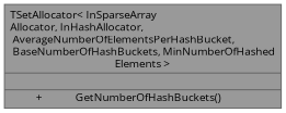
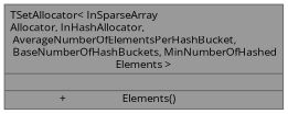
  digraph {
    rankdir=LR
    fontname="Open Sans"
-   n1 [color=gray40 fillcolor=grey60 fontcolor=black fontname="Open Sans" fontsize=10 height=0.2 label=<<TABLE CELLBORDER="0" BORDER="1"><TR><TD COLSPAN="2" CELLPADDING="1" CELLSPACING="0">TSetAllocator&lt; InSparseArray<BR ALIGN="LEFT"/>Allocator, InHashAllocator,<BR ALIGN="LEFT"/> AverageNumberOfElementsPerHashBucket,<BR ALIGN="LEFT"/> BaseNumberOfHashBuckets, MinNumberOfHashed<BR ALIGN="LEFT"/>Elements &gt;</TD></TR> <HR/> <TR><TD COLSPAN="2" CELLPADDING="1" CELLSPACING="0">&nbsp;</TD></TR> <HR/> <TR><TD VALIGN="top" CELLPADDING="1" CELLSPACING="0">+</TD><TD VALIGN="top" ALIGN="LEFT" CELLPADDING="1" CELLSPACING="0">GetNumberOfHashBuckets()<BR ALIGN="LEFT"/></TD></TR> </TABLE>> shape=plain style=filled width=0.4]
+   n1 [color=gray40 fillcolor=grey60 fontcolor=black fontname="Open Sans" fontsize=10 height=0.2 label=<<TABLE CELLBORDER="0" BORDER="1"><TR><TD COLSPAN="2" CELLPADDING="1" CELLSPACING="0">TSetAllocator&lt; InSparseArray<BR ALIGN="LEFT"/>Allocator, InHashAllocator,<BR ALIGN="LEFT"/> AverageNumberOfElementsPerHashBucket,<BR ALIGN="LEFT"/> BaseNumberOfHashBuckets, MinNumberOfHashed<BR ALIGN="LEFT"/>Elements &gt;</TD></TR> <HR/> <TR><TD COLSPAN="2" CELLPADDING="1" CELLSPACING="0">&nbsp;</TD></TR> <HR/> <TR><TD VALIGN="top" CELLPADDING="1" CELLSPACING="0">+</TD><TD VALIGN="top" ALIGN="LEFT" CELLPADDING="1" CELLSPACING="0">Elements()<BR ALIGN="LEFT"/></TD></TR> </TABLE>> shape=plain style=filled width=0.4]
  }
